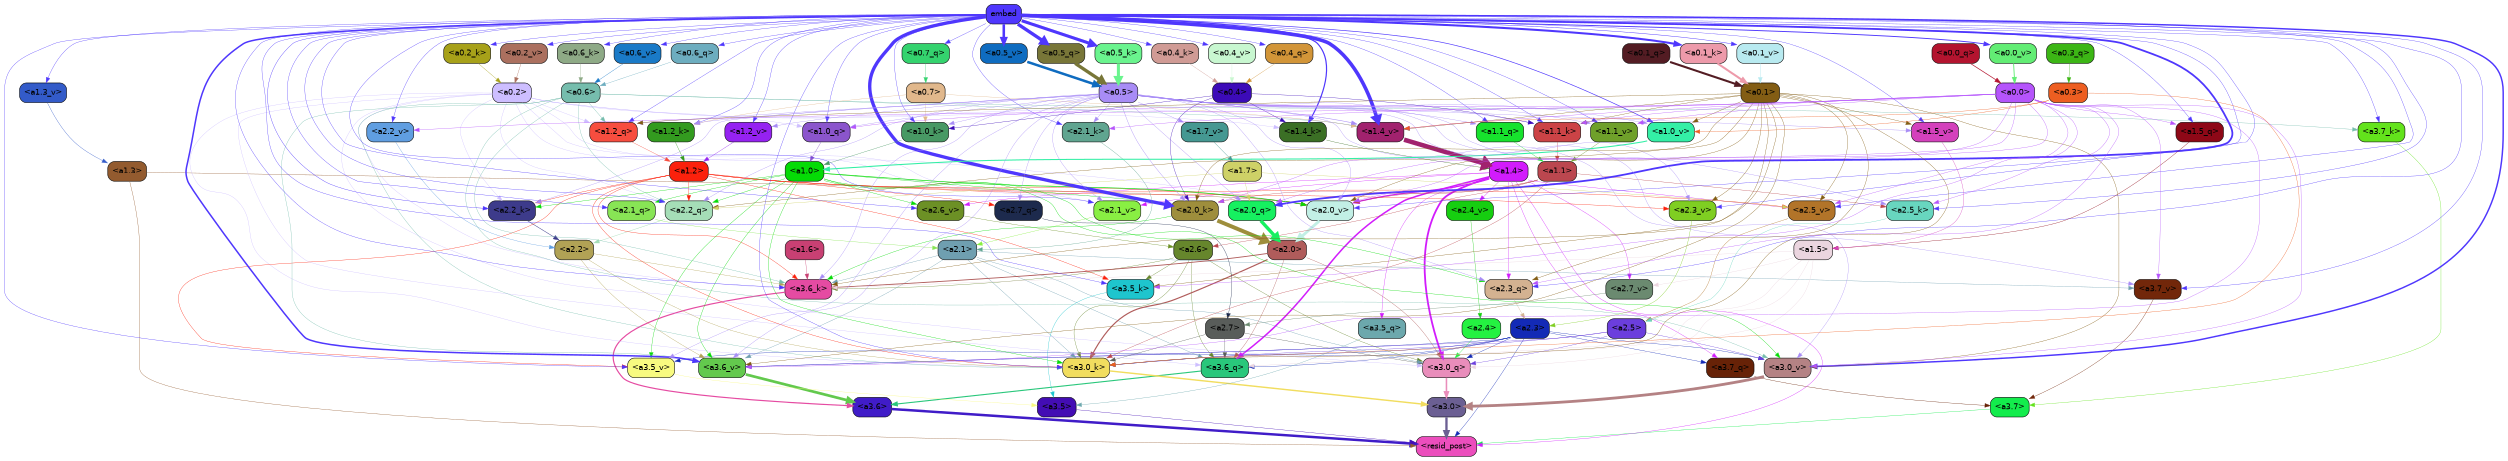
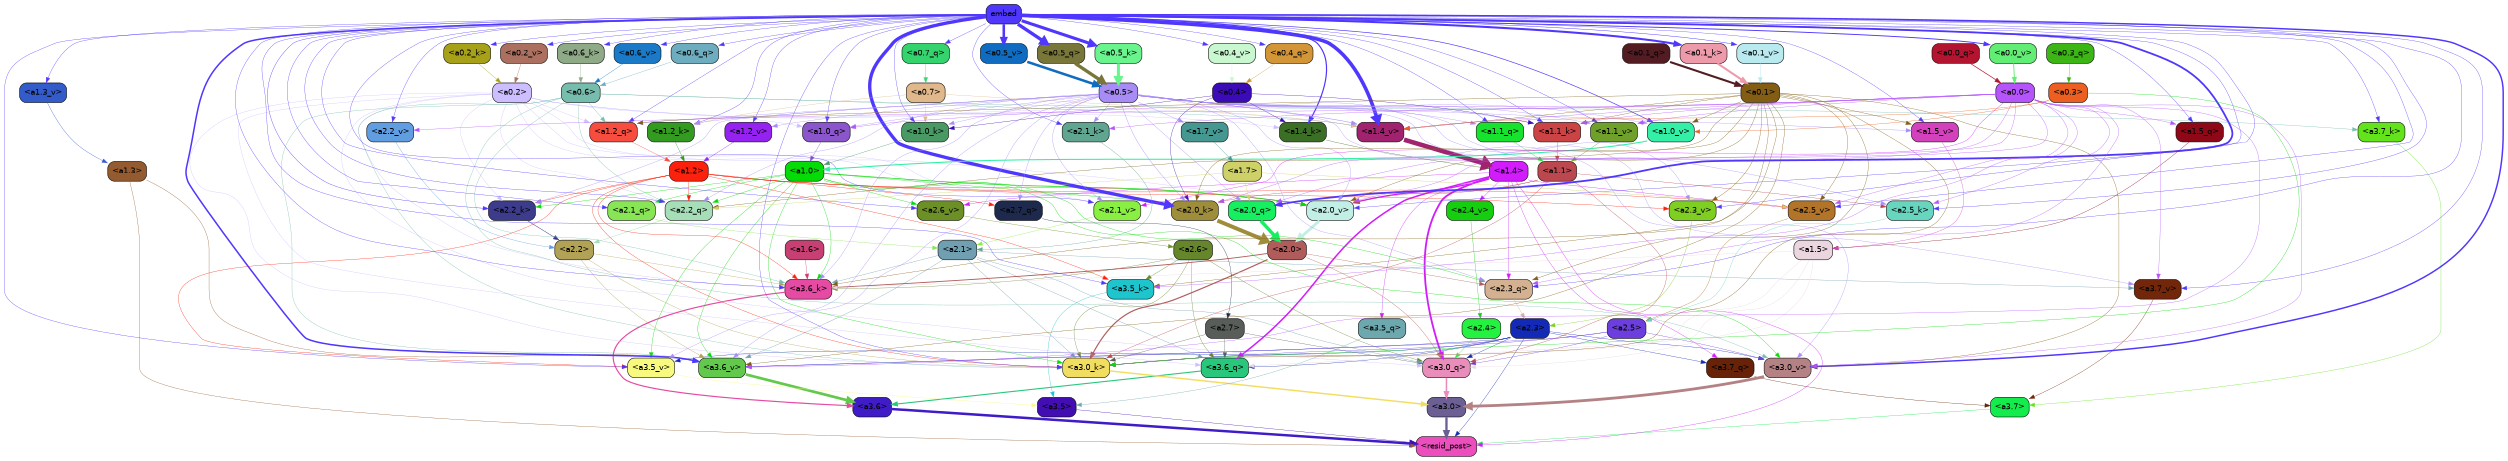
  strict digraph {
    splines=true
    node [color=black fontname=Helvetica shape=box style="filled, rounded"]
    edge [color="#4f37fd" penwidth=0.6]
    "<a3.7>" [fillcolor="#13ec4c"]
    "<resid_post>" [fillcolor="#ec4ebd"]
    "<a3.6>" [fillcolor="#401cc8"]
    "<a3.5>" [fillcolor="#430db4"]
    "<a3.0>" [fillcolor="#6b5f93"]
    "<a2.3>" [fillcolor="#132ab6"]
    "<a3.7_q>" [fillcolor="#672207"]
    "<a3.6_q>" [fillcolor="#29c77b"]
    "<a3.0_q>" [fillcolor="#e98dbb"]
    "<a3.0_k>" [fillcolor="#f1dd5f"]
    "<a3.6_v>" [fillcolor="#63c94d"]
    "<a3.5_v>" [fillcolor="#f8fa80"]
    "<a3.0_v>" [fillcolor="#b48284"]
    "<a1.4>" [fillcolor="#d21cfc"]
    "<a3.5_q>" [fillcolor="#6ca8ad"]
    "<a2.3_q>" [fillcolor="#d4b291"]
-   "<a2.7_v>" [fillcolor="#6b8a70"]
    "<a2.6_v>" [fillcolor="#6c9025"]
    "<a2.5_v>" [fillcolor="#b27429"]
    "<a2.4_v>" [fillcolor="#16ce10"]
    "<a2.1_v>" [fillcolor="#89ef43"]
    "<a2.0_v>" [fillcolor="#c2efe5"]
    "<a2.7>" [fillcolor="#595d5a"]
    "<a2.6>" [fillcolor="#66862c"]
    "<a2.5>" [fillcolor="#6b3edd"]
    "<a2.4>" [fillcolor="#24f241"]
    "<a2.1>" [fillcolor="#6f9fb0"]
    "<a2.0>" [fillcolor="#b05c5b"]
    "<a3.6_k>" [fillcolor="#e54ba2"]
    "<a3.5_k>" [fillcolor="#1ec5cd"]
    "<a3.7_v>" [fillcolor="#72270a"]
    "<a1.3>" [fillcolor="#935b2f"]
    "<a3.7_k>" [fillcolor="#63e31c"]
    "<a1.5>" [fillcolor="#ebd5df"]
    "<a0.2>" [fillcolor="#cdbeff"]
    "<a2.2_q>" [fillcolor="#a5deb7"]
    "<a2.2_k>" [fillcolor="#3d3b8b"]
    "<a2.0_k>" [fillcolor="#9e8e3c"]
    "<a1.2_q>" [fillcolor="#f74d3f"]
    "<a1.0_q>" [fillcolor="#8b55cc"]
    "<a1.4_k>" [fillcolor="#3b6f25"]
    "<a1.4_v>" [fillcolor="#a1226e"]
    "<a2.2>" [fillcolor="#b1a255"]
    "<a1.2>" [fillcolor="#fb210c"]
    "<a1.0>" [fillcolor="#05db06"]
    "<a2.3_v>" [fillcolor="#7fce22"]
    "<a2.7_q>" [fillcolor="#1d2a4d"]
    "<a2.1_q>" [fillcolor="#88e555"]
    "<a1.1>" [fillcolor="#bb474f"]
    "<a2.5_k>" [fillcolor="#68d6bf"]
    "<a0.6>" [fillcolor="#76bdad"]
    embed [fillcolor="#4f37fd"]
    "<a2.0_q>" [fillcolor="#16f060"]
    "<a2.1_k>" [fillcolor="#60a590"]
    "<a2.2_v>" [fillcolor="#609ee1"]
    "<a1.5_q>" [fillcolor="#8e0817"]
    "<a1.1_q>" [fillcolor="#17e22d"]
    "<a1.2_k>" [fillcolor="#339b1f"]
    "<a1.1_k>" [fillcolor="#cc4346"]
    "<a1.0_k>" [fillcolor="#489964"]
    "<a1.5_v>" [fillcolor="#d441bc"]
    "<a1.3_v>" [fillcolor="#335bc9"]
    "<a1.2_v>" [fillcolor="#9522f1"]
    "<a1.1_v>" [fillcolor="#6fa02a"]
    "<a1.0_v>" [fillcolor="#34efa6"]
    "<a0.7_q>" [fillcolor="#34d36e"]
    "<a0.6_q>" [fillcolor="#6dadbf"]
    "<a0.5_q>" [fillcolor="#787638"]
    "<a0.4_q>" [fillcolor="#d29538"]
    "<a0.6_k>" [fillcolor="#8eaa86"]
    "<a0.5_k>" [fillcolor="#6af48e"]
-   "<a0.4_k>" [fillcolor="#d09b95"]
    "<a0.2_k>" [fillcolor="#a7a119"]
    "<a0.1_k>" [fillcolor="#ed9aaa"]
    "<a0.6_v>" [fillcolor="#1a7ac7"]
    "<a0.5_v>" [fillcolor="#0f6cc0"]
    "<a0.4_v>" [fillcolor="#c8f7d0"]
    "<a0.2_v>" [fillcolor="#ab705f"]
    "<a0.1_v>" [fillcolor="#b8eaf0"]
    "<a0.0_v>" [fillcolor="#62ed74"]
    "<a0.7>" [fillcolor="#e1b88c"]
    "<a0.5>" [fillcolor="#a88cf6"]
    "<a0.4>" [fillcolor="#3c0bb8"]
    "<a0.1>" [fillcolor="#835d14"]
    "<a0.0>" [fillcolor="#b554fb"]
    "<a1.7_v>" [fillcolor="#459892"]
    "<a0.3>" [fillcolor="#ed5e21"]
    "<a1.6>" [fillcolor="#c84073"]
    "<a1.7>" [fillcolor="#ced167"]
    "<a0.3_q>" [fillcolor="#3cb615"]
    "<a0.1_q>" [fillcolor="#531c23"]
    "<a0.0_q>" [fillcolor="#b3142f"]
    "<a3.7>" -> "<resid_post>" [color="#13ec4c" penwidth=0.6239100098609924]
    "<a3.6>" -> "<resid_post>" [color="#401cc8" penwidth=4.569062113761902]
    "<a3.5>" -> "<resid_post>" [color="#430db4"]
    "<a3.0>" -> "<resid_post>" [color="#6b5f93" penwidth=4.283544182777405]
    "<a2.3>" -> "<resid_post>" [color="#132ab6"]
    "<a2.3>" -> "<a3.7_q>" [color="#132ab6"]
    "<a2.3>" -> "<a3.6_q>" [color="#132ab6"]
    "<a2.3>" -> "<a3.0_q>" [color="#132ab6"]
    "<a2.3>" -> "<a3.0_k>" [color="#132ab6"]
    "<a2.3>" -> "<a3.6_v>" [color="#132ab6"]
    "<a2.3>" -> "<a3.5_v>" [color="#132ab6"]
    "<a2.3>" -> "<a3.0_v>" [color="#132ab6"]
    "<a3.7_q>" -> "<a3.7>" [color="#672207"]
    "<a3.6_q>" -> "<a3.6>" [color="#29c77b" penwidth=2.0347584784030914]
    "<a3.0_q>" -> "<a3.0>" [color="#e98dbb" penwidth=2.8635367155075073]
    "<a3.0_k>" -> "<a3.0>" [color="#f1dd5f" penwidth=2.632905662059784]
    "<a3.6_v>" -> "<a3.6>" [color="#63c94d" penwidth=4.981305837631226]
    "<a3.5_v>" -> "<a3.5>" [color="#f8fa80"]
    "<a3.0_v>" -> "<a3.0>" [color="#b48284" penwidth=5.168330669403076]
    "<a1.4>" -> "<resid_post>" [color="#d21cfc"]
    "<a1.4>" -> "<a3.7_q>" [color="#d21cfc"]
    "<a1.4>" -> "<a3.6_q>" [color="#d21cfc" penwidth=2.7934007048606873]
    "<a1.4>" -> "<a3.0_q>" [color="#d21cfc" penwidth=3.340754985809326]
    "<a1.4>" -> "<a3.5_q>" [color="#d21cfc"]
    "<a1.4>" -> "<a2.3_q>" [color="#d21cfc"]
-   "<a1.4>" -> "<a2.7_v>" [color="#d21cfc"]
    "<a1.4>" -> "<a2.6_v>" [color="#d21cfc"]
    "<a1.4>" -> "<a2.5_v>" [color="#d21cfc"]
    "<a1.4>" -> "<a2.4_v>" [color="#d21cfc"]
-   "<a1.4>" -> "<a2.1_v>" [color="#d21cfc"]
+   "<a0.0>" -> "<a2.1_v>" [color="#d21cfc"]
    "<a1.4>" -> "<a2.0_v>" [color="#d21cfc" penwidth=2.268759250640869]
    "<a3.5_q>" -> "<a3.5>" [color="#6ca8ad"]
    "<a2.3_q>" -> "<a2.3>" [color="#d4b291"]
-   "<a2.7_v>" -> "<a2.7>" [color="#6b8a70"]
    "<a2.6_v>" -> "<a2.6>" [color="#6c9025"]
    "<a2.5_v>" -> "<a2.5>" [color="#b27429"]
    "<a2.4_v>" -> "<a2.4>" [color="#16ce10"]
    "<a2.1_v>" -> "<a2.1>" [color="#89ef43"]
    "<a2.0_v>" -> "<a2.0>" [color="#c2efe5" penwidth=5.231471925973892]
    "<a2.7>" -> "<a3.6_q>" [color="#595d5a"]
    "<a2.7>" -> "<a3.0_q>" [color="#595d5a"]
    "<a2.7>" -> "<a3.0_k>" [color="#595d5a"]
    "<a2.6>" -> "<a3.6_q>" [color="#66862c"]
    "<a2.6>" -> "<a3.0_q>" [color="#66862c"]
    "<a2.6>" -> "<a3.0_k>" [color="#66862c"]
    "<a2.6>" -> "<a3.6_k>" [color="#66862c"]
    "<a2.6>" -> "<a3.5_k>" [color="#66862c"]
    "<a2.5>" -> "<a3.0_q>" [color="#6b3edd"]
    "<a2.5>" -> "<a3.0_k>" [color="#6b3edd"]
    "<a2.5>" -> "<a3.6_v>" [color="#6b3edd"]
    "<a2.5>" -> "<a3.0_v>" [color="#6b3edd"]
    "<a2.4>" -> "<a3.0_q>" [color="#24f241"]
    "<a2.1>" -> "<a3.6_q>" [color="#6f9fb0"]
    "<a2.1>" -> "<a3.0_q>" [color="#6f9fb0"]
    "<a2.1>" -> "<a3.0_k>" [color="#6f9fb0"]
    "<a2.1>" -> "<a3.6_v>" [color="#6f9fb0"]
    "<a2.1>" -> "<a3.6_k>" [color="#6f9fb0"]
    "<a2.1>" -> "<a3.7_v>" [color="#6f9fb0"]
-   "<a2.0>" -> "<a3.6_q>" [color="#b05c5b"]
+   "<a2.0>" -> "<a2.3_q>" [color="#b05c5b"]
    "<a2.0>" -> "<a3.0_q>" [color="#b05c5b"]
    "<a2.0>" -> "<a3.0_k>" [color="#b05c5b" penwidth=2.161143198609352]
    "<a2.0>" -> "<a3.6_k>" [color="#b05c5b" penwidth=1.6382827460765839]
    "<a3.6_k>" -> "<a3.6>" [color="#e54ba2" penwidth=2.1760786175727844]
    "<a3.5_k>" -> "<a3.5>" [color="#1ec5cd"]
    "<a3.7_v>" -> "<a3.7>" [color="#72270a"]
    "<a1.3>" -> "<resid_post>" [color="#935b2f"]
-   "<a1.3>" -> "<a2.0_v>" [color="#935b2f"]
+   "<a1.3>" -> "<a3.6_v>" [color="#935b2f"]
    "<a3.7_k>" -> "<a3.7>" [color="#63e31c"]
    "<a1.5>" -> "<a3.6_q>" [color="#ebd5df"]
    "<a1.5>" -> "<a3.0_q>" [color="#ebd5df"]
    "<a1.5>" -> "<a3.0_k>" [color="#ebd5df"]
-   "<a1.5>" -> "<a2.7_v>" [color="#ebd5df"]
    "<a1.5>" -> "<a3.6_k>" [color="#ebd5df"]
    "<a0.2>" -> "<a3.6_q>" [color="#cdbeff"]
    "<a0.2>" -> "<a3.0_q>" [color="#cdbeff"]
    "<a0.2>" -> "<a3.0_k>" [color="#cdbeff"]
    "<a0.2>" -> "<a2.1_v>" [color="#cdbeff"]
    "<a0.2>" -> "<a2.0_v>" [color="#cdbeff"]
    "<a0.2>" -> "<a3.6_k>" [color="#cdbeff"]
    "<a0.2>" -> "<a2.2_q>" [color="#cdbeff"]
    "<a0.2>" -> "<a2.2_k>" [color="#cdbeff"]
    "<a0.2>" -> "<a2.0_k>" [color="#cdbeff"]
    "<a0.2>" -> "<a1.2_q>" [color="#cdbeff"]
    "<a0.2>" -> "<a1.0_q>" [color="#cdbeff"]
    "<a0.2>" -> "<a1.4_k>" [color="#cdbeff"]
    "<a0.2>" -> "<a1.4_v>" [color="#cdbeff"]
    "<a2.2_q>" -> "<a2.2>" [color="#a5deb7" penwidth=0.7553567886352539]
    "<a2.2_k>" -> "<a2.2>" [color="#3d3b8b" penwidth=0.8854708671569824]
    "<a2.0_k>" -> "<a2.0>" [color="#9e8e3c" penwidth=7.231504917144775]
    "<a1.2_q>" -> "<a1.2>" [color="#f74d3f"]
    "<a1.0_q>" -> "<a1.0>" [color="#8b55cc"]
    "<a1.4_k>" -> "<a1.4>" [color="#3b6f25"]
    "<a1.4_v>" -> "<a1.4>" [color="#a1226e" penwidth=8.36684274673462]
    "<a2.2>" -> "<a3.0_k>" [color="#b1a255"]
    "<a2.2>" -> "<a3.6_v>" [color="#b1a255"]
    "<a2.2>" -> "<a3.6_k>" [color="#b1a255"]
    "<a1.2>" -> "<a3.0_k>" [color="#fb210c"]
    "<a1.2>" -> "<a3.5_v>" [color="#fb210c"]
    "<a1.2>" -> "<a2.5_v>" [color="#fb210c"]
    "<a1.2>" -> "<a2.0_v>" [color="#fb210c"]
    "<a1.2>" -> "<a3.6_k>" [color="#fb210c"]
    "<a1.2>" -> "<a3.5_k>" [color="#fb210c"]
    "<a1.2>" -> "<a2.2_q>" [color="#fb210c"]
    "<a1.2>" -> "<a2.2_k>" [color="#fb210c"]
    "<a1.2>" -> "<a2.3_v>" [color="#fb210c"]
    "<a1.2>" -> "<a2.7_q>" [color="#fb210c"]
    "<a1.0>" -> "<a3.0_k>" [color="#05db06"]
    "<a1.0>" -> "<a3.6_v>" [color="#05db06"]
    "<a1.0>" -> "<a3.5_v>" [color="#05db06"]
    "<a1.0>" -> "<a3.0_v>" [color="#05db06"]
    "<a1.0>" -> "<a2.3_q>" [color="#05db06"]
    "<a1.0>" -> "<a2.6_v>" [color="#05db06"]
    "<a1.0>" -> "<a2.0_v>" [color="#05db06" penwidth=1.2213096618652344]
-   "<a2.0_k>" -> "<a3.6_k>" [color="#05db06"]
+   "<a1.0>" -> "<a3.6_k>" [color="#05db06"]
    "<a1.0>" -> "<a2.2_q>" [color="#05db06"]
    "<a1.0>" -> "<a2.2_k>" [color="#05db06"]
    "<a1.0>" -> "<a2.0_k>" [color="#05db06"]
    "<a1.0>" -> "<a2.1_q>" [color="#05db06"]
    "<a2.3_v>" -> "<a2.3>" [color="#7fce22"]
    "<a2.7_q>" -> "<a2.7>" [color="#1d2a4d"]
    "<a2.1_q>" -> "<a2.1>" [color="#88e555"]
-   "<a1.1>" -> "<a2.6>" [color="#bb474f"]
+   "<a1.1>" -> "<a3.0_q>" [color="#bb474f"]
    "<a1.1>" -> "<a3.0_k>" [color="#bb474f"]
    "<a1.1>" -> "<a2.0_v>" [color="#bb474f"]
    "<a1.1>" -> "<a2.0_k>" [color="#bb474f"]
    "<a1.1>" -> "<a2.5_k>" [color="#bb474f"]
    "<a2.5_k>" -> "<a2.5>" [color="#68d6bf"]
    "<a0.6>" -> "<a3.0_k>" [color="#76bdad"]
    "<a0.6>" -> "<a3.6_v>" [color="#76bdad"]
    "<a0.6>" -> "<a3.0_v>" [color="#76bdad"]
    "<a0.6>" -> "<a3.6_k>" [color="#76bdad"]
    "<a0.6>" -> "<a3.7_k>" [color="#76bdad"]
    "<a0.6>" -> "<a2.2_q>" [color="#76bdad"]
    "<a0.6>" -> "<a1.2_q>" [color="#76bdad"]
    "<a0.6>" -> "<a1.4_v>" [color="#76bdad"]
    embed -> "<a3.0_k>"
    embed -> "<a3.6_v>" [penwidth=2.7825746536254883]
    embed -> "<a3.5_v>"
    embed -> "<a3.0_v>" [penwidth=2.6950180530548096]
    embed -> "<a2.3_q>"
    embed -> "<a2.6_v>"
    embed -> "<a2.5_v>"
    embed -> "<a2.1_v>"
    embed -> "<a2.0_v>"
    embed -> "<a3.6_k>"
    embed -> "<a3.5_k>"
    embed -> "<a3.7_v>"
    embed -> "<a3.7_k>"
    embed -> "<a2.2_q>"
    embed -> "<a2.2_k>" [penwidth=0.6698317527770996]
    embed -> "<a2.0_k>" [penwidth=6.12570995092392]
    embed -> "<a1.2_q>" [penwidth=0.6087074279785156]
    embed -> "<a1.0_q>"
    embed -> "<a1.4_k>" [penwidth=2.1858973503112793]
    embed -> "<a1.4_v>" [penwidth=6.590077131986618]
    embed -> "<a2.3_v>"
    embed -> "<a2.1_q>"
    embed -> "<a2.5_k>"
    embed -> "<a2.0_q>" [penwidth=3.305941343307495]
    embed -> "<a2.1_k>"
    embed -> "<a2.2_v>"
    embed -> "<a1.5_q>"
    embed -> "<a1.1_q>"
    embed -> "<a1.2_k>"
    embed -> "<a1.1_k>"
    embed -> "<a1.0_k>"
    embed -> "<a1.5_v>"
    embed -> "<a1.3_v>"
    embed -> "<a1.2_v>"
    embed -> "<a1.1_v>"
    embed -> "<a1.0_v>" [penwidth=1.2076449394226074]
    embed -> "<a0.7_q>"
    embed -> "<a0.6_q>"
    embed -> "<a0.5_q>" [penwidth=6.156635761260986]
    embed -> "<a0.4_q>"
    embed -> "<a0.6_k>"
    embed -> "<a0.5_k>" [penwidth=5.610821008682251]
-   embed -> "<a0.4_k>"
    embed -> "<a0.2_k>"
    embed -> "<a0.1_k>" [penwidth=3.7429871559143066]
    embed -> "<a0.6_v>"
    embed -> "<a0.5_v>" [penwidth=4.663905620574951]
    embed -> "<a0.4_v>"
    embed -> "<a0.2_v>"
    embed -> "<a0.1_v>" [penwidth=0.8192043304443359]
    embed -> "<a0.0_v>" [penwidth=1.706191062927246]
    "<a2.0_q>" -> "<a2.0>" [color="#16f060" penwidth=6.256794691085815]
    "<a2.1_k>" -> "<a2.1>" [color="#60a590"]
    "<a2.2_v>" -> "<a2.2>" [color="#609ee1"]
    "<a1.5_q>" -> "<a1.5>" [color="#8e0817"]
    "<a1.1_q>" -> "<a1.1>" [color="#17e22d"]
    "<a1.2_k>" -> "<a1.2>" [color="#339b1f"]
    "<a1.1_k>" -> "<a1.1>" [color="#cc4346"]
    "<a1.0_k>" -> "<a1.0>" [color="#489964"]
    "<a1.5_v>" -> "<a1.5>" [color="#d441bc"]
    "<a1.3_v>" -> "<a1.3>" [color="#335bc9"]
    "<a1.2_v>" -> "<a1.2>" [color="#9522f1"]
    "<a1.1_v>" -> "<a1.1>" [color="#6fa02a"]
    "<a1.0_v>" -> "<a1.0>" [color="#34efa6" penwidth=1.9665732383728027]
    "<a0.7_q>" -> "<a0.7>" [color="#34d36e"]
    "<a0.6_q>" -> "<a0.6>" [color="#6dadbf"]
    "<a0.5_q>" -> "<a0.5>" [color="#787638" penwidth=6.156635046005249]
    "<a0.4_q>" -> "<a0.4>" [color="#d29538"]
    "<a0.6_k>" -> "<a0.6>" [color="#8eaa86"]
    "<a0.5_k>" -> "<a0.5>" [color="#6af48e" penwidth=5.603226900100708]
-   "<a0.4_k>" -> "<a0.4>" [color="#d09b95"]
    "<a0.2_k>" -> "<a0.2>" [color="#a7a119"]
    "<a0.1_k>" -> "<a0.1>" [color="#ed9aaa" penwidth=3.7429747581481934]
    "<a0.6_v>" -> "<a0.6>" [color="#1a7ac7"]
    "<a0.5_v>" -> "<a0.5>" [color="#0f6cc0" penwidth=4.667354106903076]
    "<a0.4_v>" -> "<a0.4>" [color="#c8f7d0"]
    "<a0.2_v>" -> "<a0.2>" [color="#ab705f"]
    "<a0.1_v>" -> "<a0.1>" [color="#b8eaf0" penwidth=0.8298110961914062]
    "<a0.0_v>" -> "<a0.0>" [color="#62ed74" penwidth=1.7084956169128418]
    "<a0.7>" -> "<a1.4_v>" [color="#e1b88c"]
    "<a0.7>" -> "<a1.2_k>" [color="#e1b88c"]
    "<a0.7>" -> "<a1.0_k>" [color="#e1b88c"]
    "<a0.5>" -> "<a3.6_v>" [color="#a88cf6"]
    "<a0.5>" -> "<a3.5_v>" [color="#a88cf6"]
    "<a0.5>" -> "<a3.0_v>" [color="#a88cf6"]
    "<a0.5>" -> "<a2.3_q>" [color="#a88cf6"]
    "<a0.5>" -> "<a2.1_v>" [color="#a88cf6"]
    "<a0.5>" -> "<a2.0_v>" [color="#a88cf6"]
    "<a0.5>" -> "<a3.6_k>" [color="#a88cf6"]
    "<a0.5>" -> "<a3.7_v>" [color="#a88cf6"]
    "<a0.5>" -> "<a2.2_q>" [color="#a88cf6"]
    "<a0.5>" -> "<a2.2_k>" [color="#a88cf6"]
    "<a0.5>" -> "<a2.0_k>" [color="#a88cf6" penwidth=0.6900839805603027]
    "<a0.5>" -> "<a1.2_q>" [color="#a88cf6"]
    "<a0.5>" -> "<a1.0_q>" [color="#a88cf6"]
    "<a0.5>" -> "<a1.4_v>" [color="#a88cf6" penwidth=0.9985027313232422]
    "<a0.5>" -> "<a2.3_v>" [color="#a88cf6"]
    "<a0.5>" -> "<a2.7_q>" [color="#a88cf6"]
    "<a0.5>" -> "<a2.5_k>" [color="#a88cf6"]
    "<a0.5>" -> "<a2.0_q>" [color="#a88cf6"]
    "<a0.5>" -> "<a2.1_k>" [color="#a88cf6"]
    "<a0.5>" -> "<a1.1_q>" [color="#a88cf6"]
    "<a0.5>" -> "<a1.2_k>" [color="#a88cf6"]
    "<a0.5>" -> "<a1.1_k>" [color="#a88cf6"]
    "<a0.5>" -> "<a1.0_k>" [color="#a88cf6"]
    "<a0.5>" -> "<a1.5_v>" [color="#a88cf6"]
    "<a0.5>" -> "<a1.2_v>" [color="#a88cf6"]
    "<a0.5>" -> "<a1.1_v>" [color="#a88cf6"]
    "<a0.5>" -> "<a1.0_v>" [color="#a88cf6"]
    "<a0.5>" -> "<a1.7_v>" [color="#a88cf6"]
    "<a0.4>" -> "<a2.0_k>" [color="#3c0bb8"]
    "<a0.4>" -> "<a1.4_k>" [color="#3c0bb8"]
    "<a0.4>" -> "<a1.1_k>" [color="#3c0bb8"]
    "<a0.4>" -> "<a1.0_k>" [color="#3c0bb8"]
    "<a0.1>" -> "<a3.0_k>" [color="#835d14"]
    "<a0.1>" -> "<a3.6_v>" [color="#835d14"]
    "<a0.1>" -> "<a3.0_v>" [color="#835d14"]
    "<a0.1>" -> "<a2.3_q>" [color="#835d14"]
    "<a0.1>" -> "<a2.5_v>" [color="#835d14"]
    "<a0.1>" -> "<a2.0_v>" [color="#835d14"]
    "<a0.1>" -> "<a3.6_k>" [color="#835d14"]
    "<a0.1>" -> "<a3.5_k>" [color="#835d14"]
    "<a0.1>" -> "<a2.2_q>" [color="#835d14"]
    "<a0.1>" -> "<a2.0_k>" [color="#835d14"]
    "<a0.1>" -> "<a1.2_q>" [color="#835d14" penwidth=0.6218185424804688]
    "<a0.1>" -> "<a1.4_v>" [color="#835d14"]
    "<a0.1>" -> "<a2.3_v>" [color="#835d14"]
    "<a0.1>" -> "<a1.1_k>" [color="#835d14"]
    "<a0.1>" -> "<a1.5_v>" [color="#835d14"]
    "<a0.1>" -> "<a1.0_v>" [color="#835d14"]
    "<a0.0>" -> "<a3.6_v>" [color="#b554fb"]
    "<a0.0>" -> "<a3.0_v>" [color="#b554fb"]
    "<a0.0>" -> "<a2.3_q>" [color="#b554fb"]
    "<a0.0>" -> "<a2.5_v>" [color="#b554fb"]
    "<a0.0>" -> "<a2.0_v>" [color="#b554fb"]
    "<a0.0>" -> "<a3.5_k>" [color="#b554fb"]
    "<a0.0>" -> "<a3.7_v>" [color="#b554fb"]
    "<a0.0>" -> "<a2.0_k>" [color="#b554fb"]
    "<a0.0>" -> "<a1.0_q>" [color="#b554fb"]
    "<a0.0>" -> "<a1.4_v>" [color="#b554fb"]
    "<a0.0>" -> "<a2.5_k>" [color="#b554fb"]
    "<a0.0>" -> "<a2.0_q>" [color="#b554fb"]
    "<a0.0>" -> "<a2.1_k>" [color="#b554fb"]
    "<a0.0>" -> "<a2.2_v>" [color="#b554fb"]
    "<a0.0>" -> "<a1.5_q>" [color="#b554fb"]
    "<a0.0>" -> "<a1.1_k>" [color="#b554fb"]
    "<a0.0>" -> "<a1.1_v>" [color="#b554fb"]
    "<a1.7_v>" -> "<a1.7>" [color="#459892"]
-   "<a0.3>" -> "<a3.0_k>" [color="#ed5e21"]
+   "<a0.3>" -> "<a3.0_k>" [color="#05db06"]
    "<a0.3>" -> "<a1.4_v>" [color="#ed5e21"]
    "<a0.3>" -> "<a1.0_v>" [color="#ed5e21"]
    "<a1.6>" -> "<a3.6_k>" [color="#c84073"]
    "<a1.7>" -> "<a2.5_v>" [color="#ced167"]
    "<a1.7>" -> "<a2.2_q>" [color="#ced167"]
    "<a1.7>" -> "<a2.0_q>" [color="#ced167"]
    "<a0.3_q>" -> "<a0.3>" [color="#3cb615"]
    "<a0.1_q>" -> "<a0.1>" [color="#531c23" penwidth=3.795884132385254]
    "<a0.0_q>" -> "<a0.0>" [color="#b3142f" penwidth=1.2393803596496582]
  }
